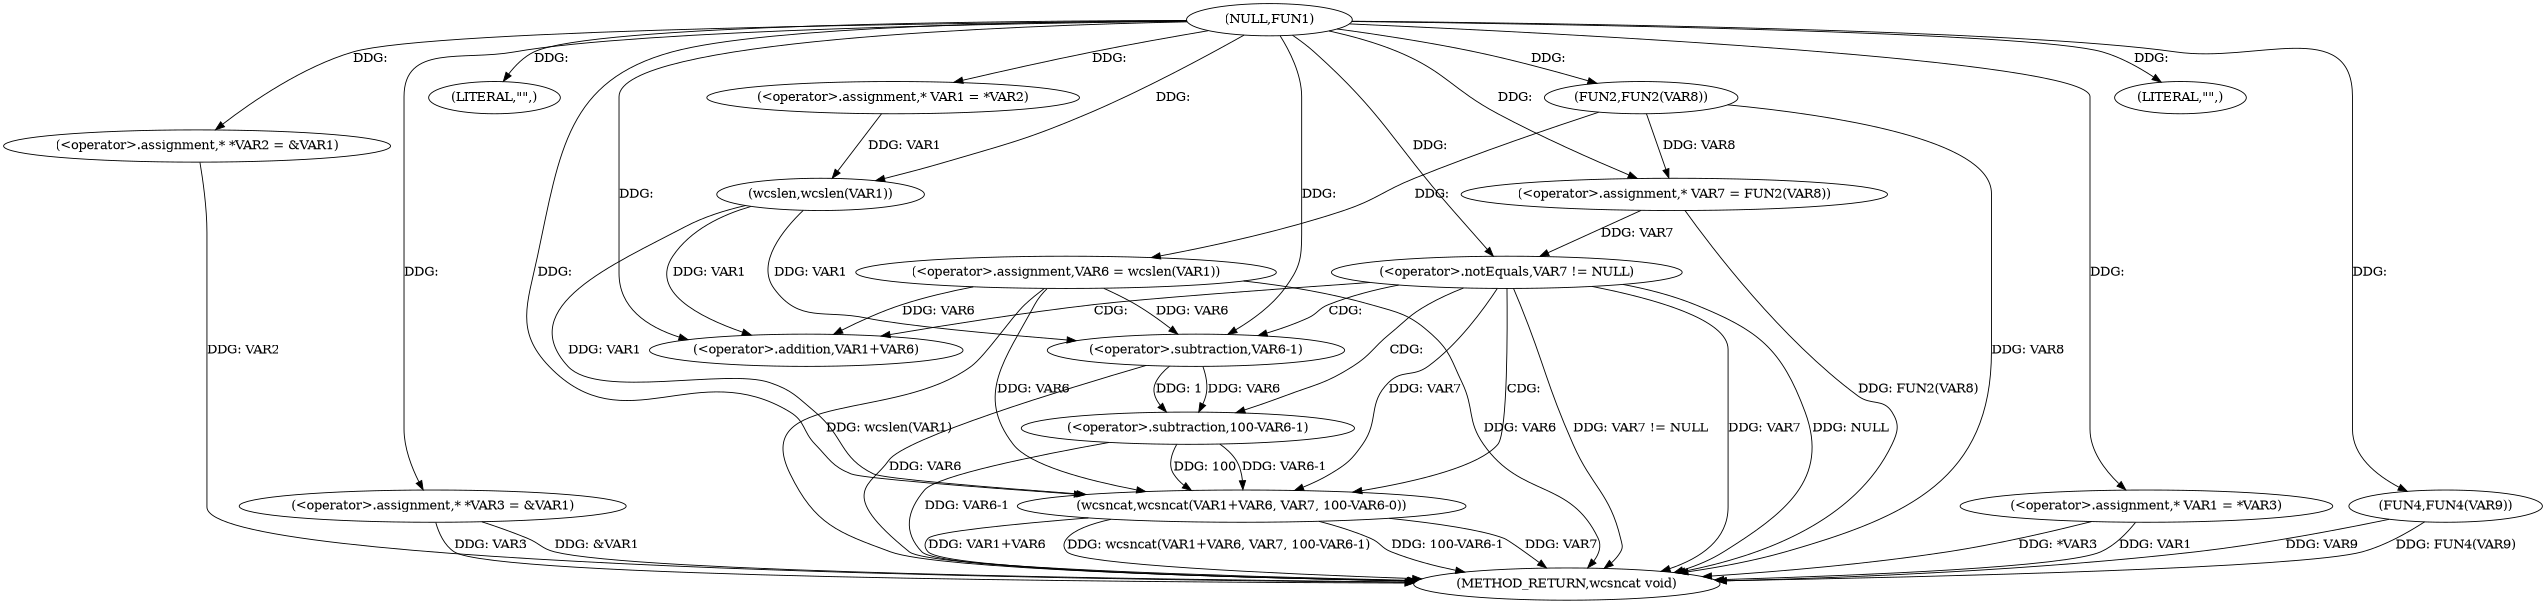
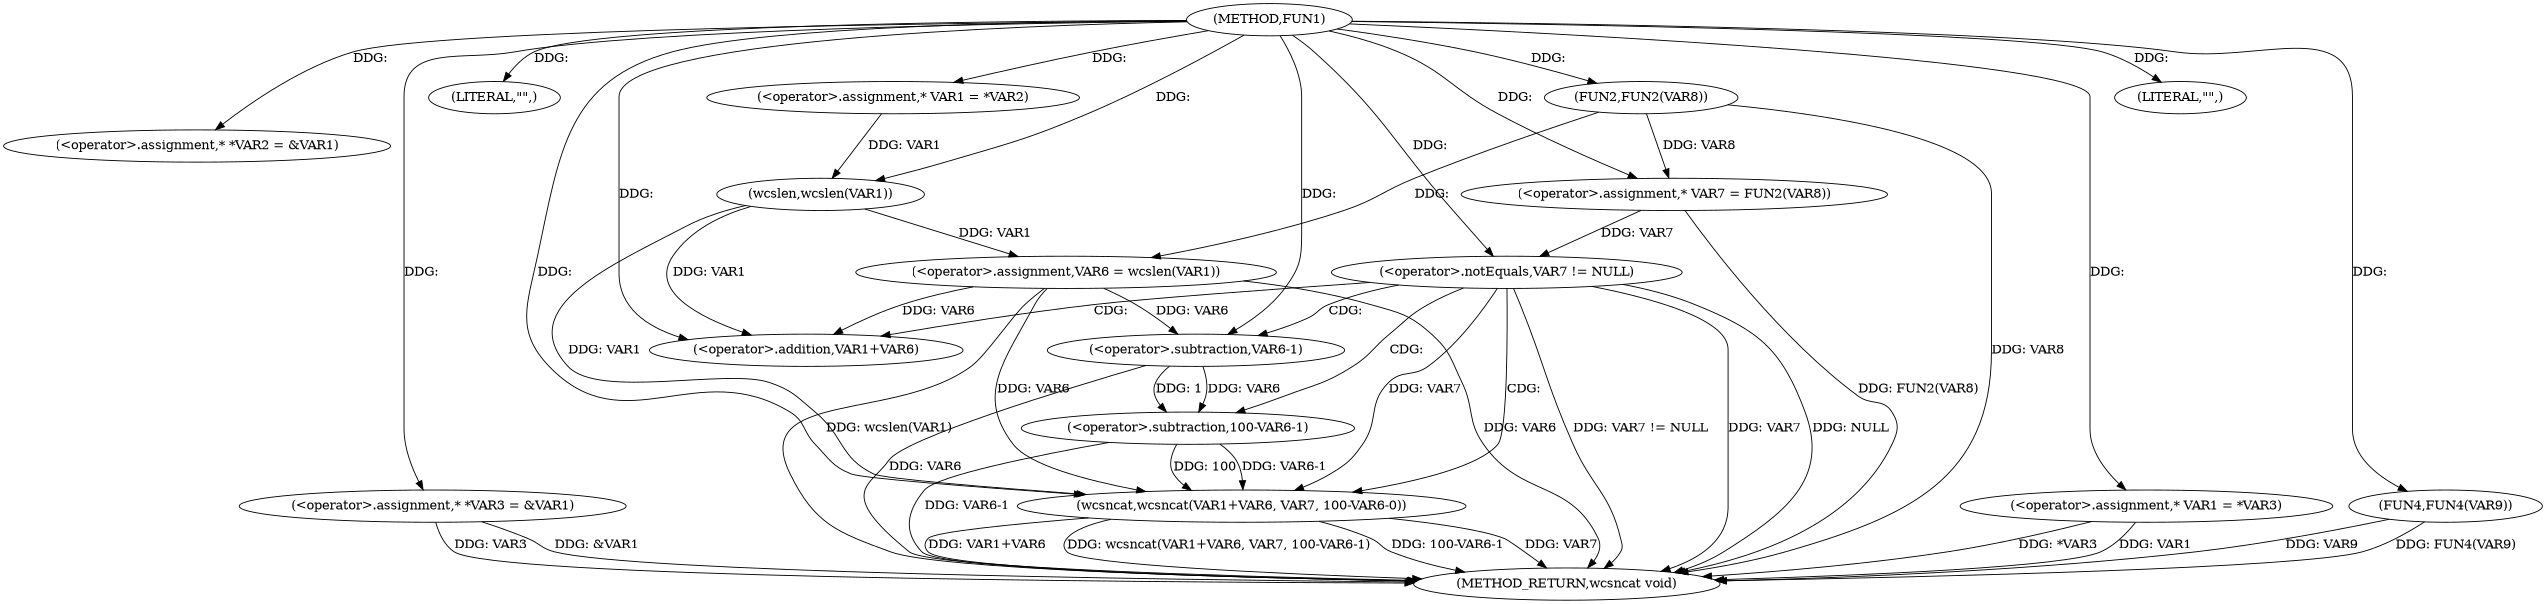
  digraph {
-   n1 [label="(NULL,FUN1)"]
+   n1 [label="(METHOD,FUN1)"]
    n2 [label="(<operator>.assignment,* *VAR2 = &VAR1)"]
    n3 [label="(<operator>.assignment,* *VAR3 = &VAR1)"]
    n4 [label="(LITERAL,\"\",)"]
    n5 [label="(<operator>.assignment,* VAR1 = *VAR2)"]
    n6 [label="(wcslen,wcslen(VAR1))"]
    n7 [label="(<operator>.assignment,* VAR7 = FUN2(VAR8))"]
    n8 [label="(FUN2,FUN2(VAR8))"]
    n9 [label="(<operator>.notEquals,VAR7 != NULL)"]
    n10 [label="(wcsncat,wcsncat(VAR1+VAR6, VAR7, 100-VAR6-0))"]
    n11 [label="(<operator>.addition,VAR1+VAR6)"]
    n12 [label="(<operator>.subtraction,VAR6-1)"]
    n13 [label="(<operator>.assignment,* VAR1 = *VAR3)"]
    n14 [label="(LITERAL,\"\",)"]
    n15 [label="(FUN4,FUN4(VAR9))"]
    n16 [label="(METHOD_RETURN,wcsncat void)"]
    n17 [label="(<operator>.assignment,VAR6 = wcslen(VAR1))"]
    n18 [label="(<operator>.subtraction,100-VAR6-1)"]
    n1 -> n2 [label="DDG: "]
    n1 -> n3 [label="DDG: "]
    n1 -> n4 [label="DDG: "]
    n1 -> n5 [label="DDG: "]
    n1 -> n6 [label="DDG: "]
    n1 -> n7 [label="DDG: "]
    n1 -> n8 [label="DDG: "]
    n1 -> n9 [label="DDG: "]
    n1 -> n10 [label="DDG: "]
    n1 -> n11 [label="DDG: "]
    n1 -> n12 [label="DDG: "]
    n1 -> n13 [label="DDG: "]
    n1 -> n14 [label="DDG: "]
    n1 -> n15 [label="DDG: "]
-   n2 -> n16 [label="DDG: VAR2"]
    n3 -> n16 [label="DDG: VAR3"]
    n3 -> n16 [label="DDG: &VAR1"]
    n5 -> n6 [label="DDG: VAR1"]
    n6 -> n10 [label="DDG: VAR1"]
    n6 -> n11 [label="DDG: VAR1"]
-   n6 -> n12 [label="DDG: VAR1"]
+   n6 -> n17 [label="DDG: VAR1"]
    n7 -> n9 [label="DDG: VAR7"]
    n7 -> n16 [label="DDG: FUN2(VAR8)"]
    n8 -> n7 [label="DDG: VAR8"]
    n8 -> n16 [label="DDG: VAR8"]
    n8 -> n17 [label="DDG: "]
    n9 -> n10 [label="DDG: VAR7"]
    n9 -> n10 [label="CDG: "]
    n9 -> n11 [label="CDG: "]
    n9 -> n12 [label="CDG: "]
    n9 -> n16 [label="DDG: VAR7 != NULL"]
    n9 -> n16 [label="DDG: VAR7"]
    n9 -> n16 [label="DDG: NULL"]
    n9 -> n18 [label="CDG: "]
    n10 -> n16 [label="DDG: VAR1+VAR6"]
    n10 -> n16 [label="DDG: wcsncat(VAR1+VAR6, VAR7, 100-VAR6-1)"]
    n10 -> n16 [label="DDG: 100-VAR6-1"]
    n10 -> n16 [label="DDG: VAR7"]
    n12 -> n16 [label="DDG: VAR6"]
    n12 -> n18 [label="DDG: VAR6"]
    n12 -> n18 [label="DDG: 1"]
    n13 -> n16 [label="DDG: *VAR3"]
    n13 -> n16 [label="DDG: VAR1"]
    n15 -> n16 [label="DDG: VAR9"]
    n15 -> n16 [label="DDG: FUN4(VAR9)"]
    n17 -> n10 [label="DDG: VAR6"]
    n17 -> n11 [label="DDG: VAR6"]
    n17 -> n12 [label="DDG: VAR6"]
    n17 -> n16 [label="DDG: wcslen(VAR1)"]
    n17 -> n16 [label="DDG: VAR6"]
    n18 -> n10 [label="DDG: 100"]
    n18 -> n10 [label="DDG: VAR6-1"]
    n18 -> n16 [label="DDG: VAR6-1"]
  }
